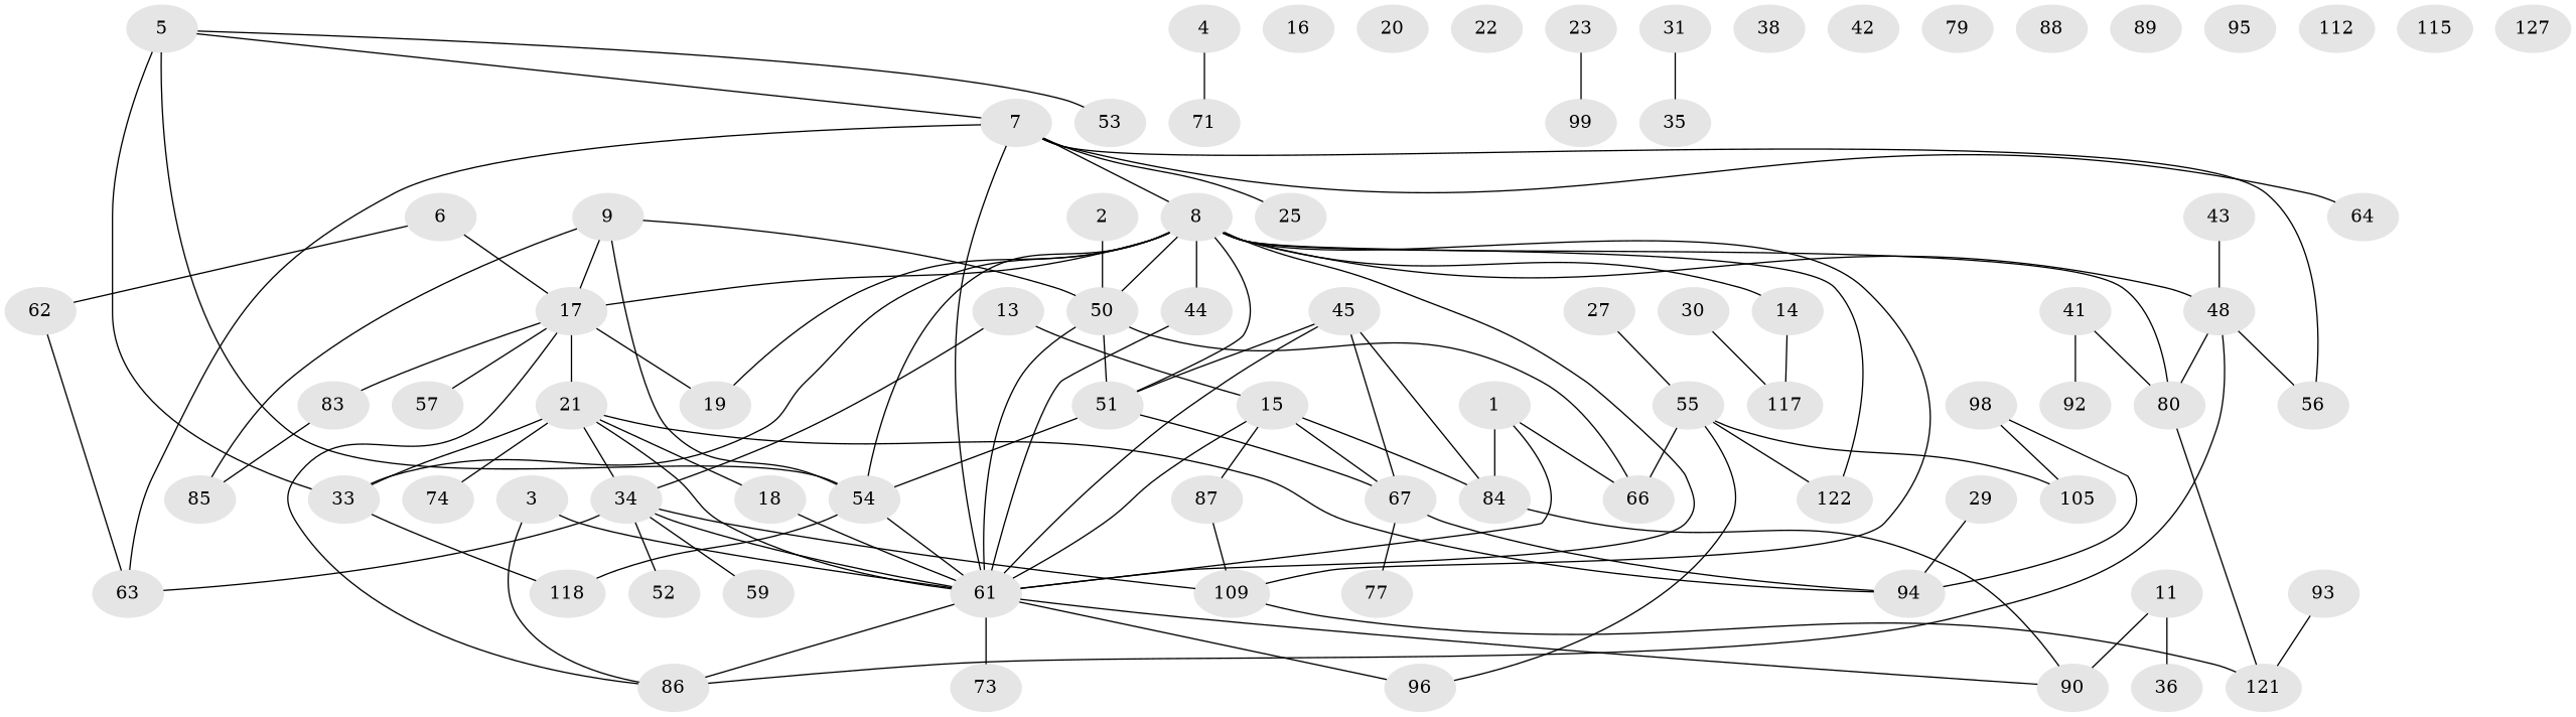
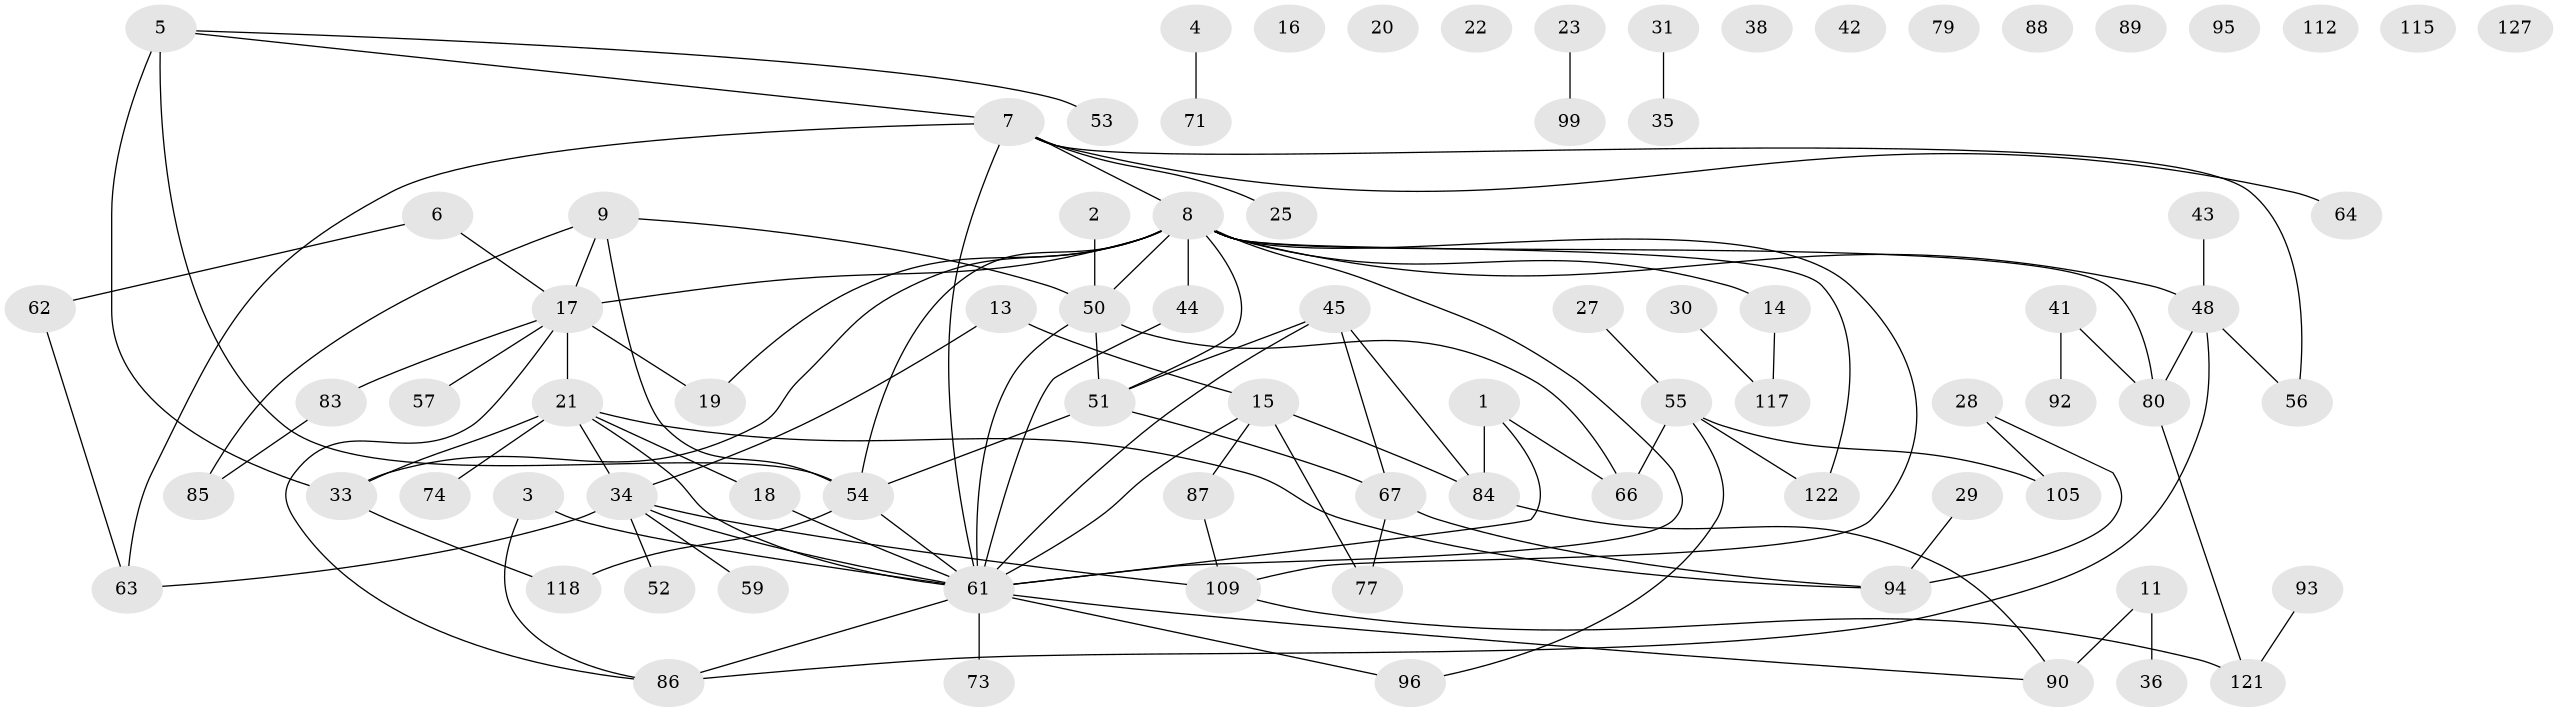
  graph {
    node [color=gray90 style=filled]
    61 [super="+124+120"]
    86
    90
    96
    73
    1
    66
    84
    50 [super="+58+91+65"]
    51 [super="+110"]
    2
    3 [super="+40"]
    71 [super="+104"]
    4
    5 [super="+12"]
    7 [super="+60"]
    33 [super="+131+70"]
    53
    54 [super="+119"]
    8 [super="+34+125"]
    25 [super="+26"]
    56
    63 [super="+123"]
    64 [super="+78"]
    118
    6 [super="+10"]
    17 [super="+32"]
    62 [super="+100+81"]
    19 [super="+69"]
    21 [super="+116"]
    57
    83
    14 [super="+24"]
    44
    48
    80
    109
    122
    117
    67
    121
    9 [super="+68"]
    85
    36 [super="+47"]
    11
    15 [super="+37+75"]
    87
    13
    n49 [label=34 super="+82"]
    52
    59
    94 [super="+113"]
    77
    16
    18
    74 [super="+97"]
    20
    22
    23
    99
    55 [super="+76"]
    105 [super="+108"]
    27
-   28 [label=98]
+   28
    29
    30
    31
    35
    38
    41 [super="+49"]
    92 [super="+106"]
    42
    43
    45 [super="+72"]
    79
    88
    89
    93
    95
    112
    115
    127
    61 -- 86
    61 -- 90
    61 -- 96
    61 -- 73
    1 -- 61
    1 -- 66
    1 -- 84
    84 -- 90
    50 -- 61 [weight=3]
    50 -- 66
    50 -- 51
    51 -- 54
    51 -- 67
    2 -- 50
    3 -- 61
    3 -- 86
    4 -- 71
    5 -- 7
    5 -- 33 [weight=2]
    5 -- 53
    5 -- 54
    7 -- 61
    7 -- 8
    7 -- 25
    7 -- 56
    7 -- 63
    7 -- 64
    33 -- 118
    54 -- 61
    54 -- 118
    8 -- 61
    8 -- 50
    8 -- 51
    8 -- 33
    8 -- 54
    8 -- 17 [weight=2]
    8 -- 19
    8 -- 14
    8 -- 44 [weight=2]
    8 -- 48
    8 -- 80
    8 -- 109
    8 -- 122
    6 -- 17
    6 -- 62
    17 -- 86
    17 -- 19
    17 -- 21
    17 -- 57
    17 -- 83
    62 -- 63
    21 -- 61
    21 -- 33 [weight=2]
    21 -- n49
    21 -- 94
    21 -- 18
    21 -- 74
    83 -- 85
    14 -- 117
    44 -- 61
    48 -- 86
    48 -- 56
    48 -- 80
    80 -- 121
    109 -- 121
    67 -- 94
    67 -- 77
    9 -- 50
    9 -- 54
    9 -- 17
    9 -- 85
    11 -- 90
    11 -- 36
    15 -- 61
    15 -- 84
-   15 -- 67
+   15 -- 77
    15 -- 87
    87 -- 109
    13 -- 15
    13 -- n49
    n49 -- 61
    n49 -- 63
    n49 -- 109
    n49 -- 52
    n49 -- 59
    18 -- 61
    23 -- 99
    55 -- 96
    55 -- 66
    55 -- 122
    55 -- 105
    27 -- 55
    28 -- 94
    28 -- 105
    29 -- 94
    30 -- 117
    31 -- 35
    41 -- 80
    41 -- 92
    43 -- 48
    45 -- 61
    45 -- 84
    45 -- 51
    45 -- 67
    93 -- 121
  }
